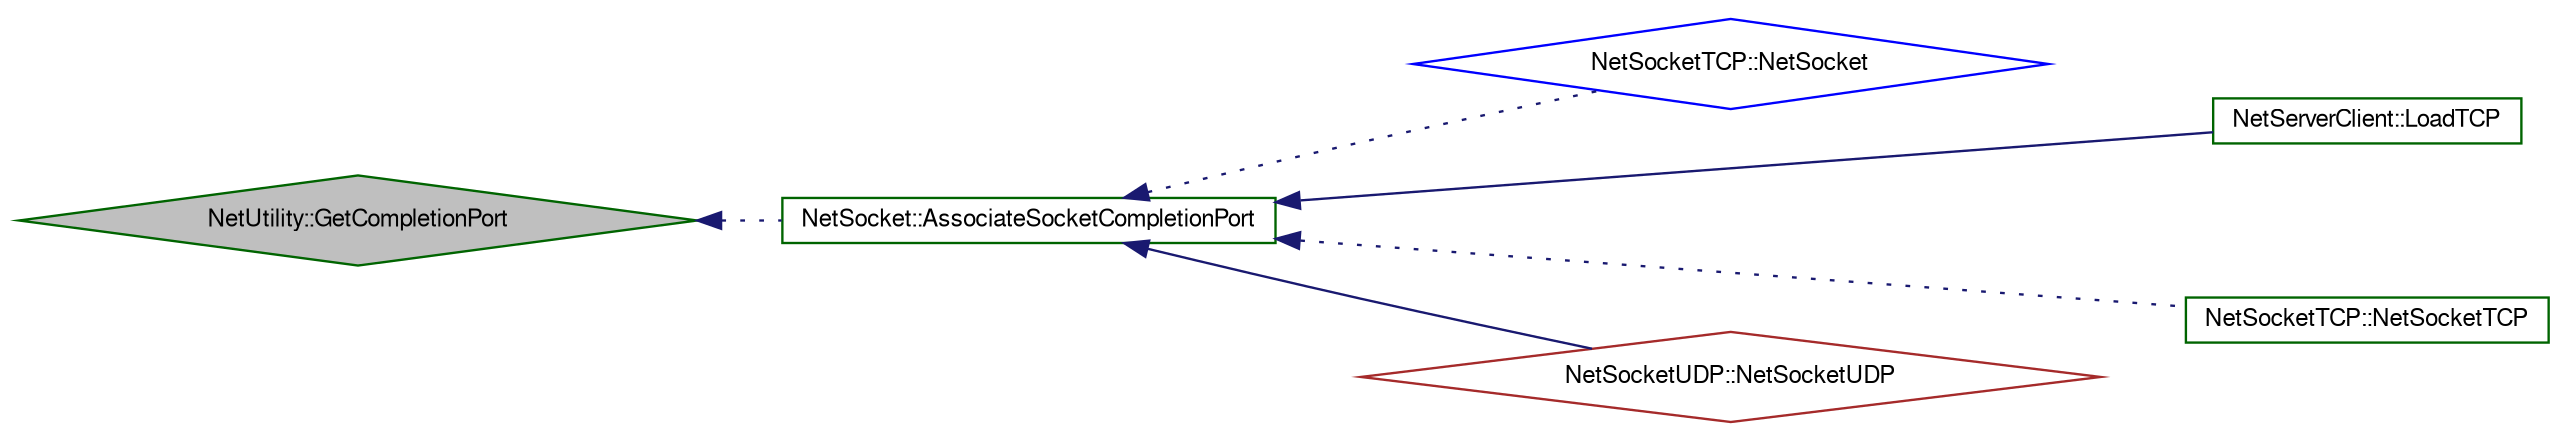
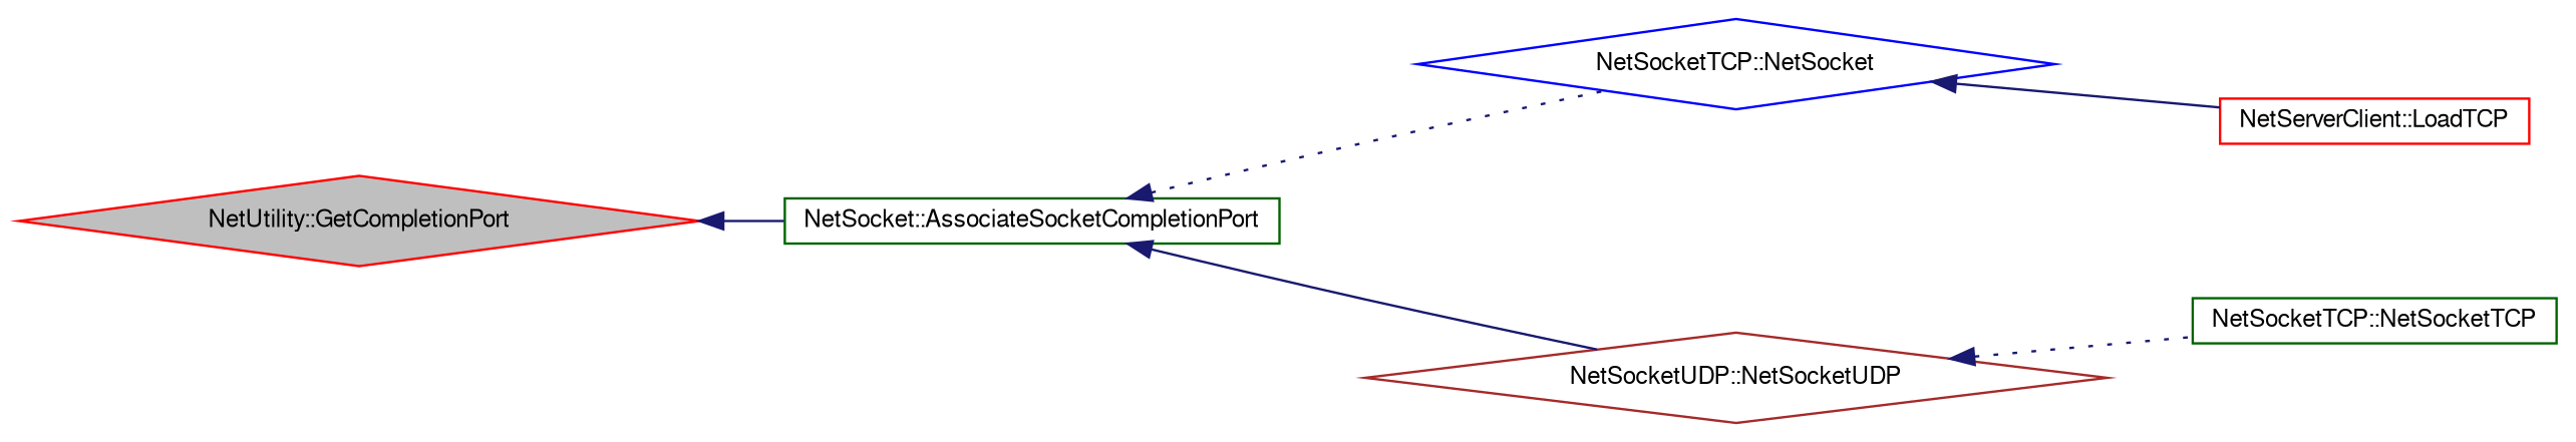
  digraph {
    rankdir=LR
    node [color=red fillcolor=white fontname=FreeSans fontsize=10 shape=diamond style=filled]
    edge [color=midnightblue dir=back fontname=FreeSans fontsize=10 labelfontname=FreeSans labelfontsize=10 style=solid]
-   n1 [color=darkgreen fillcolor=grey75 fontcolor=black height=0.2 label="NetUtility::GetCompletionPort" width=0.4]
+   n1 [fillcolor=grey75 fontcolor=black height=0.2 label="NetUtility::GetCompletionPort" width=0.4]
    n2 [color=darkgreen height=0.2 label="NetSocket::AssociateSocketCompletionPort" shape=box width=0.4]
    n3 [color=blue height=0.2 label="NetSocketTCP::NetSocket" width=0.4]
    n4 [color=darkgreen height=0.2 label="NetSocketTCP::NetSocketTCP" shape=box width=0.4]
    n5 [color=brown height=0.2 label="NetSocketUDP::NetSocketUDP" width=0.4]
-   n6 [color=darkgreen height=0.2 label="NetServerClient::LoadTCP" shape=box width=0.4]
-   n1 -> n2 [style=dotted]
+   n6 [height=0.2 label="NetServerClient::LoadTCP" shape=box width=0.4]
+   n1 -> n2
    n2 -> n3 [style=dotted]
-   n2 -> n4 [style=dotted]
+   n5 -> n4 [style=dotted]
    n2 -> n5
-   n2 -> n6
+   n3 -> n6
  }
